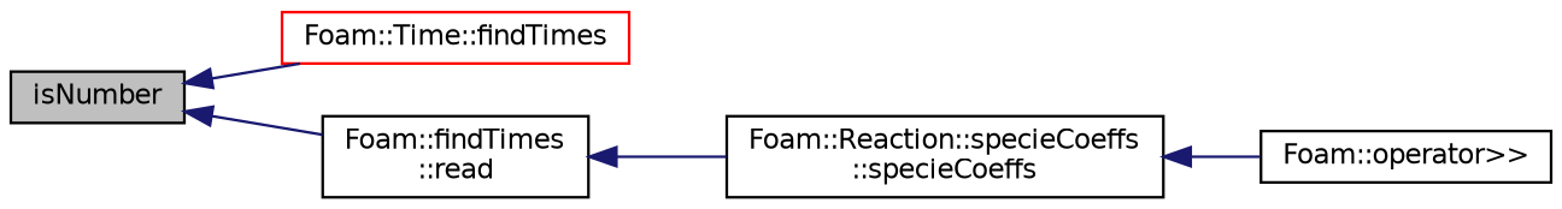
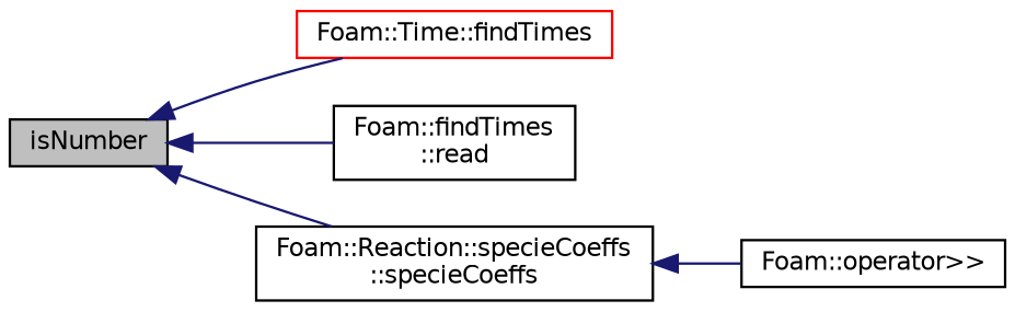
  digraph {
    rankdir=LR
    node [color=black fontname=Helvetica fontsize=10 shape=record]
    edge [color=midnightblue dir=back fontname=Helvetica fontsize=10 labelfontname=Helvetica labelfontsize=10 style=solid]
    n1 [fillcolor=grey75 fontcolor=black height=0.2 label=isNumber style=filled width=0.4]
    n2 [color=red height=0.2 label="Foam::Time::findTimes" width=0.4]
    n3 [height=0.2 label="Foam::findTimes\l::read" width=0.4]
    n4 [height=0.2 label="Foam::Reaction::specieCoeffs\l::specieCoeffs" width=0.4]
    n5 [height=0.2 label="Foam::operator\>\>" width=0.4]
    n1 -> n2
    n1 -> n3
-   n3 -> n4
+   n1 -> n4
    n4 -> n5
  }
